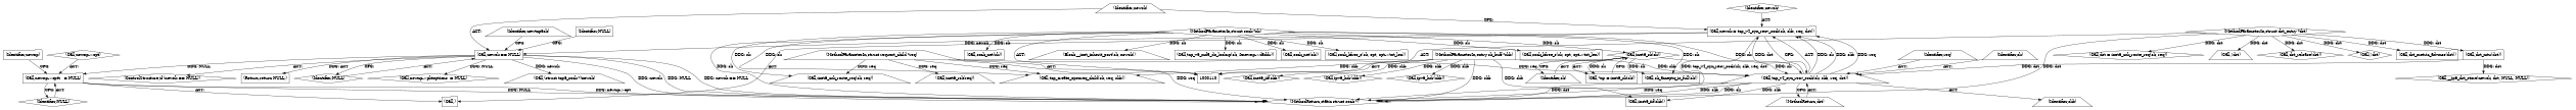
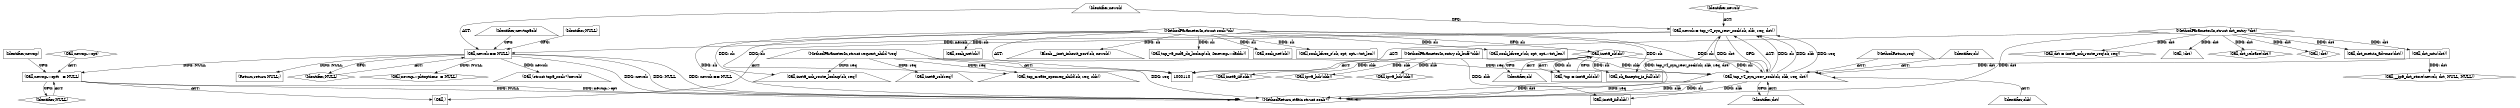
  digraph {
    node [shape=folder]
    n1 [label="(Call,newnp->opt\t   = NULL)"]
    n2 [label="(MethodReturn,static struct sock *)" shape=diamond]
    n3 [label="(Identifier,NULL)" shape=diamond]
    n4 [label="(Call,)"]
    n5 [label="(Call,newsk == NULL)"]
    n6 [label="(Identifier,NULL)" shape=diamond]
    n7 [label="(Call,newnp->pktoptions  = NULL)" shape=diamond]
    n8 [label="(Call,(struct tcp6_sock *)newsk)" shape=trapezium]
-   n9 [label="(ControlStructure,if (newsk == NULL))" shape=diamond]
    n10 [label="(Return,return NULL;)"]
    n11 [label="(Call,newsk = tcp_v4_syn_recv_sock(sk, skb, req, dst))"]
    n12 [label="(Call,tcp_v4_syn_recv_sock(sk, skb, req, dst))" shape=trapezium]
    n13 [label="(Call,inet6_iif(skb))"]
-   n14 [label="(MethodReturn,dst)" shape=trapezium]
+   n14 [label="(Identifier,dst)" shape=trapezium]
    n15 [label="(Call,inet6_sk(sk))" shape=diamond]
    n16 [label="(Call,*np = inet6_sk(sk))"]
    n17 [label="(Identifier,sk)" shape=trapezium]
    n18 [label="(Call,sk_acceptq_is_full(sk))"]
    n19 [label="(MethodParameterIn,struct sock *sk)" shape=diamond]
    n20 [label="(Call,tcp_create_openreq_child(sk, req, skb))" shape=trapezium]
    n21 [label="(Block,__inet_inherit_port(sk, newsk))" shape=trapezium]
    n22 [label="(Call,sock_net(sk))"]
-   n23 [label="(Call,inet6_csk_route_req(sk, req))" shape=trapezium]
+   n23 [label="(Call,inet6_csk_route_lookup(sk, req))" shape=trapezium]
    n24 [label="(Call,tcp_v6_md5_do_lookup(sk, &newnp->daddr))"]
    n25 [label="(Call,sock_net(sk))"]
    n26 [label="(Call,sock_kfree_s(sk, opt, opt->tot_len))"]
    n27 [label="(Call,sock_kfree_s(sk, opt, opt->tot_len))"]
    1000110
    n29 [label="(MethodParameterIn,entry sk_buff *skb)"]
    n30 [label="(Call,inet6_iif(skb))" shape=diamond]
    n31 [label="(Call,ipv6_hdr(skb))" shape=diamond]
    n32 [label="(Call,ipv6_hdr(skb))" shape=diamond]
    n33 [label="(MethodParameterIn,struct request_child *req)" shape=trapezium]
    n34 [label="(Call,inet6_rsk(req))" shape=trapezium]
    n35 [label="(MethodParameterIn,struct dst_entry *dst)" shape=diamond]
    n36 [label="(Call,dst = inet6_csk_route_req(sk, req))" shape=diamond]
    n37 [label="(Call,!dst)" shape=trapezium]
    n38 [label="(Call,dst_release(dst))" shape=diamond]
    n39 [label="(Call,!dst)" shape=diamond]
    n40 [label="(Call,dst_mtu(dst))"]
    n41 [label="(Call,dst_metric_advmss(dst))"]
    n42 [label="(Call,__ip6_dst_store(newsk, dst, NULL, NULL))" shape=diamond]
-   n43 [label="(Identifier,req)" shape=trapezium]
+   n43 [label="(MethodReturn,req)" shape=trapezium]
    n44 [label="(Identifier,newtcp6sk)" shape=trapezium]
    n45 [label="(Identifier,newnp)"]
    n46 [label="(Identifier,skb)" shape=trapezium]
    n47 [label="(Identifier,sk)" shape=trapezium]
    n48 [label="(Identifier,NULL)"]
    n49 [label="(Call,newnp->opt)" shape=diamond]
    n50 [label="(Identifier,newsk)" shape=trapezium]
    n51 [label="(Identifier,newsk)" shape=diamond]
    n1 -> n2 [label="DDG: NULL"]
    n1 -> n2 [label="DDG: newnp->opt"]
    n1 -> n3 [label="CFG: "]
    n1 -> n4 [label="AST: "]
    n3 -> n1 [label="AST: "]
    n5 -> n1 [label="DDG: NULL"]
    n5 -> n2 [label="DDG: newsk == NULL"]
    n5 -> n2 [label="DDG: newsk"]
    n5 -> n2 [label="DDG: NULL"]
    n5 -> n6 [label="CFG: "]
    n5 -> n7 [label="DDG: NULL"]
    n5 -> n8 [label="DDG: newsk"]
-   n5 -> n9 [label="AST: "]
-   n5 -> n10 [label="DDG: AST"]
+   n5 -> n10 [label="DDG: NULL"]
    n6 -> n5 [label="AST: "]
    n11 -> n2 [label="DDG: tcp_v4_syn_recv_sock(sk, skb, req, dst)"]
    n11 -> n4 [label="AST: "]
    n11 -> n5 [label="DDG: newsk"]
    n11 -> n12 [label="CFG: "]
    n12 -> n2 [label="DDG: req"]
    n12 -> n2 [label="DDG: skb"]
    n12 -> n2 [label="DDG: sk"]
    n12 -> n2 [label="DDG: dst"]
    n12 -> n11 [label="AST: "]
    n12 -> n11 [label="DDG: sk"]
    n12 -> n11 [label="DDG: skb"]
    n12 -> n11 [label="DDG: req"]
    n12 -> n11 [label="DDG: dst"]
    n12 -> n13 [label="DDG: skb"]
    n12 -> n14 [label="CFG: "]
    n14 -> n12 [label="AST: "]
    n15 -> n12 [label="DDG: sk"]
    n15 -> n16 [label="AST: "]
    n15 -> n16 [label="DDG: sk"]
    n15 -> n17 [label="CFG: "]
    n15 -> n18 [label="DDG: sk"]
    n16 -> n15 [label="CFG: "]
    n17 -> n15 [label="AST: "]
    n19 -> n2 [label="DDG: sk"]
    n19 -> n12 [label="DDG: sk"]
-   n19 -> n15 [label="DDG: sk"]
+   n19 -> n15 [label="CFG: sk"]
    n19 -> n18 [label="DDG: sk"]
    n19 -> n20 [label="DDG: sk"]
    n19 -> n21 [label="DDG: sk"]
    n19 -> n22 [label="DDG: sk"]
    n19 -> n23 [label="DDG: sk"]
    n19 -> n24 [label="DDG: sk"]
    n19 -> n25 [label="DDG: sk"]
    n19 -> n26 [label="DDG: sk"]
    n19 -> n27 [label="DDG: sk"]
    n19 -> 1000110 [label="AST: "]
-   n29 -> n2 [label="DDG: skb"]
    n29 -> n12 [label="DDG: skb"]
    n29 -> n13 [label="DDG: skb"]
-   n29 -> n20 [label="DDG: skb"]
    n29 -> 1000110 [label="AST: "]
    n29 -> n30 [label="DDG: skb"]
    n29 -> n31 [label="DDG: skb"]
    n29 -> n32 [label="DDG: skb"]
    n33 -> n2 [label="DDG: req"]
    n33 -> n12 [label="DDG: req"]
    n33 -> n20 [label="DDG: req"]
    n33 -> n23 [label="DDG: req"]
    n33 -> 1000110 [label="AST: "]
    n33 -> n34 [label="DDG: req"]
    n35 -> n2 [label="DDG: dst"]
    n35 -> 1000110 [label="AST: "]
    n35 -> n36 [label="DDG: dst"]
    n35 -> n37 [label="DDG: dst"]
    n35 -> n38 [label="DDG: dst"]
    n35 -> n39 [label="DDG: dst"]
    n35 -> n40 [label="DDG: dst"]
    n35 -> n41 [label="DDG: dst"]
    n40 -> n12 [label="DDG: dst"]
    n40 -> n42 [label="DDG: dst"]
    n43 -> n12 [label="AST: "]
    n44 -> n5 [label="CFG: "]
    n45 -> n1 [label="CFG: "]
-   n12 -> n46 [label="AST: "]
+   n46 -> n12 [label="AST: "]
    n47 -> n12 [label="AST: "]
    n48 -> n5 [label="CFG: "]
    n49 -> n1 [label="AST: "]
    n50 -> n5 [label="AST: "]
    n50 -> n11 [label="CFG: "]
    n51 -> n11 [label="AST: "]
  }
